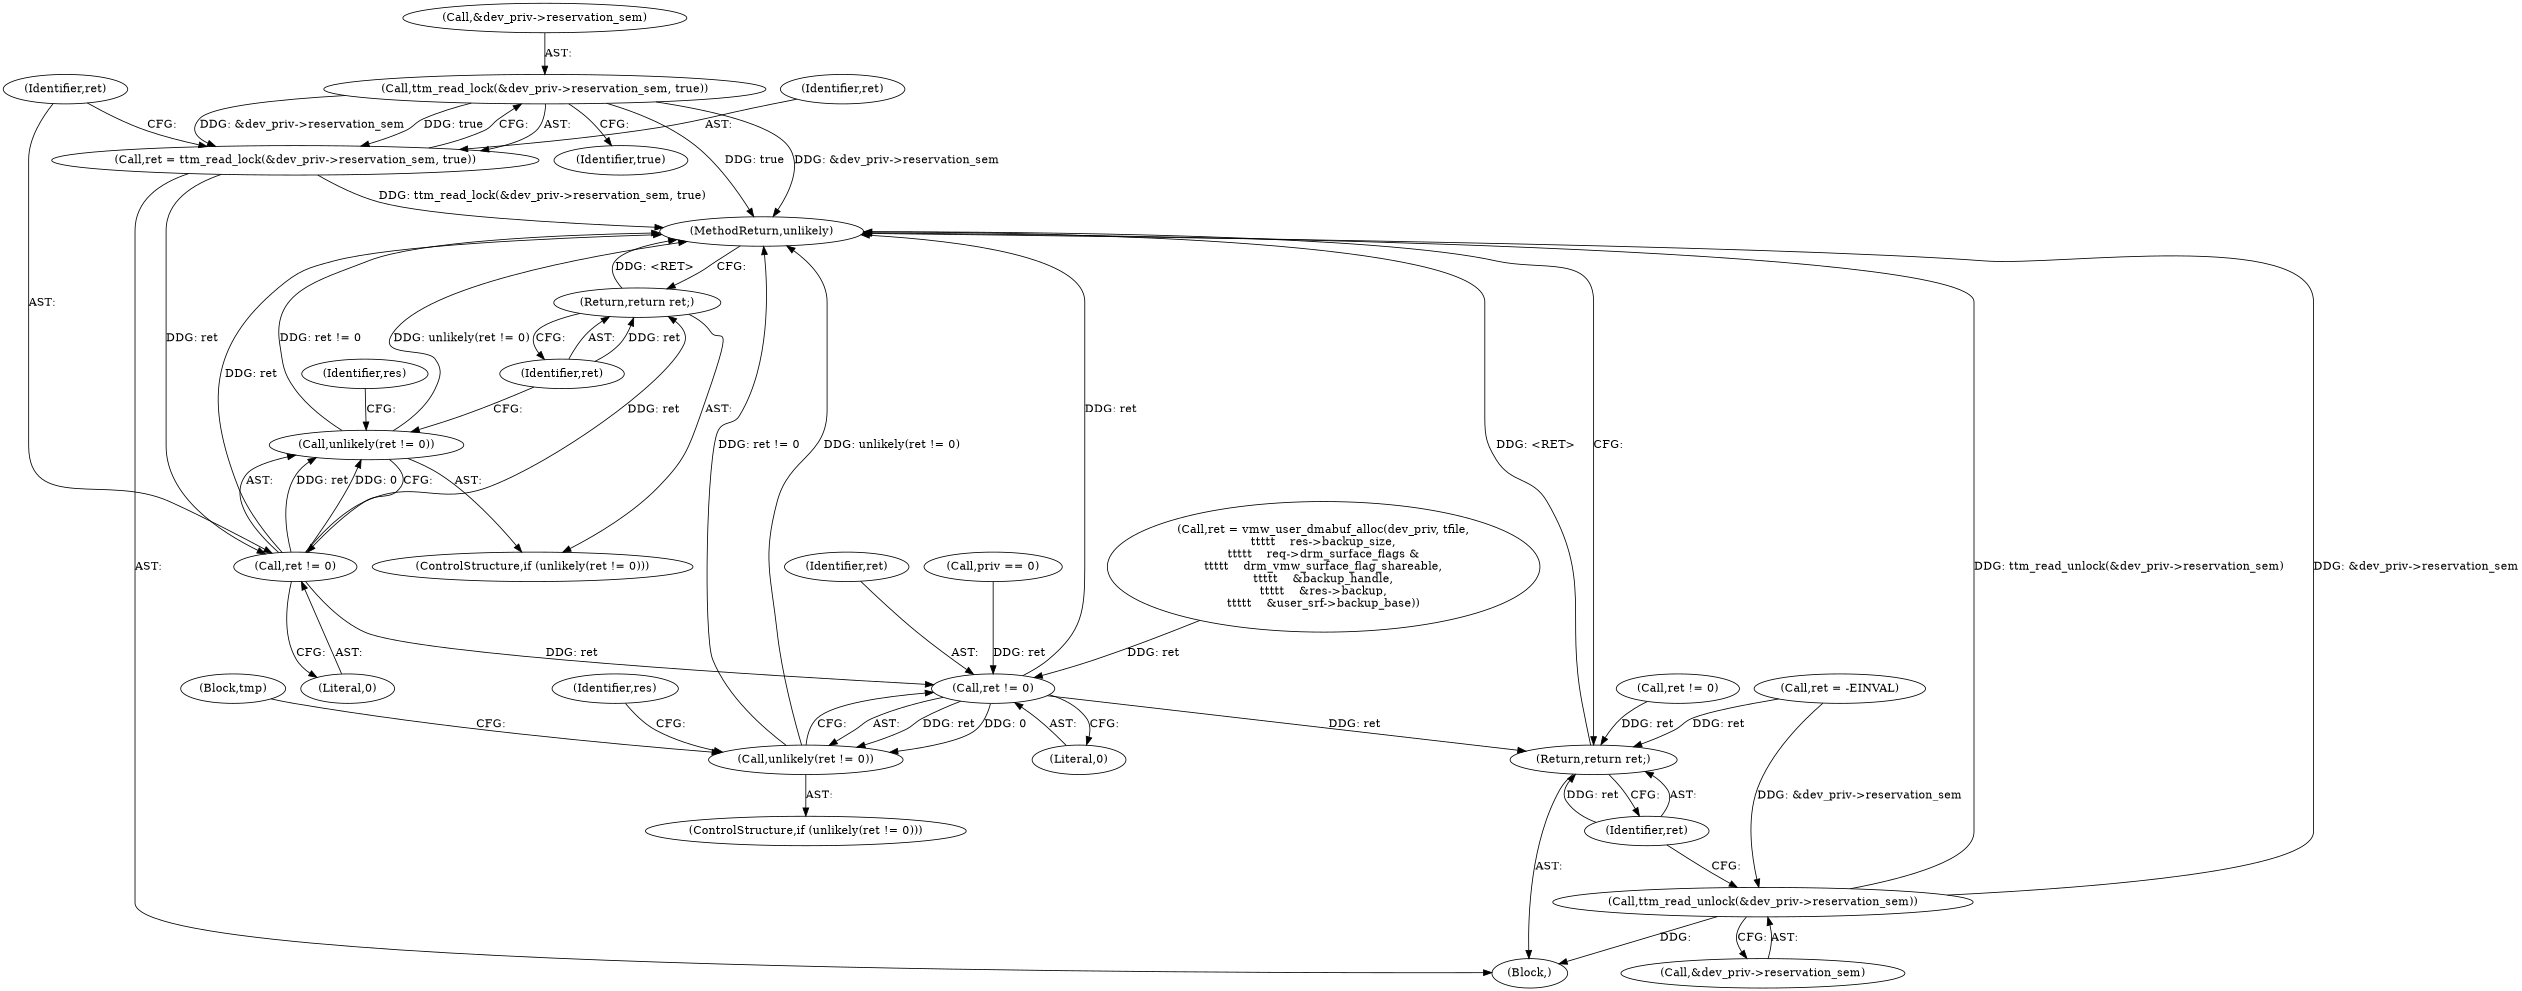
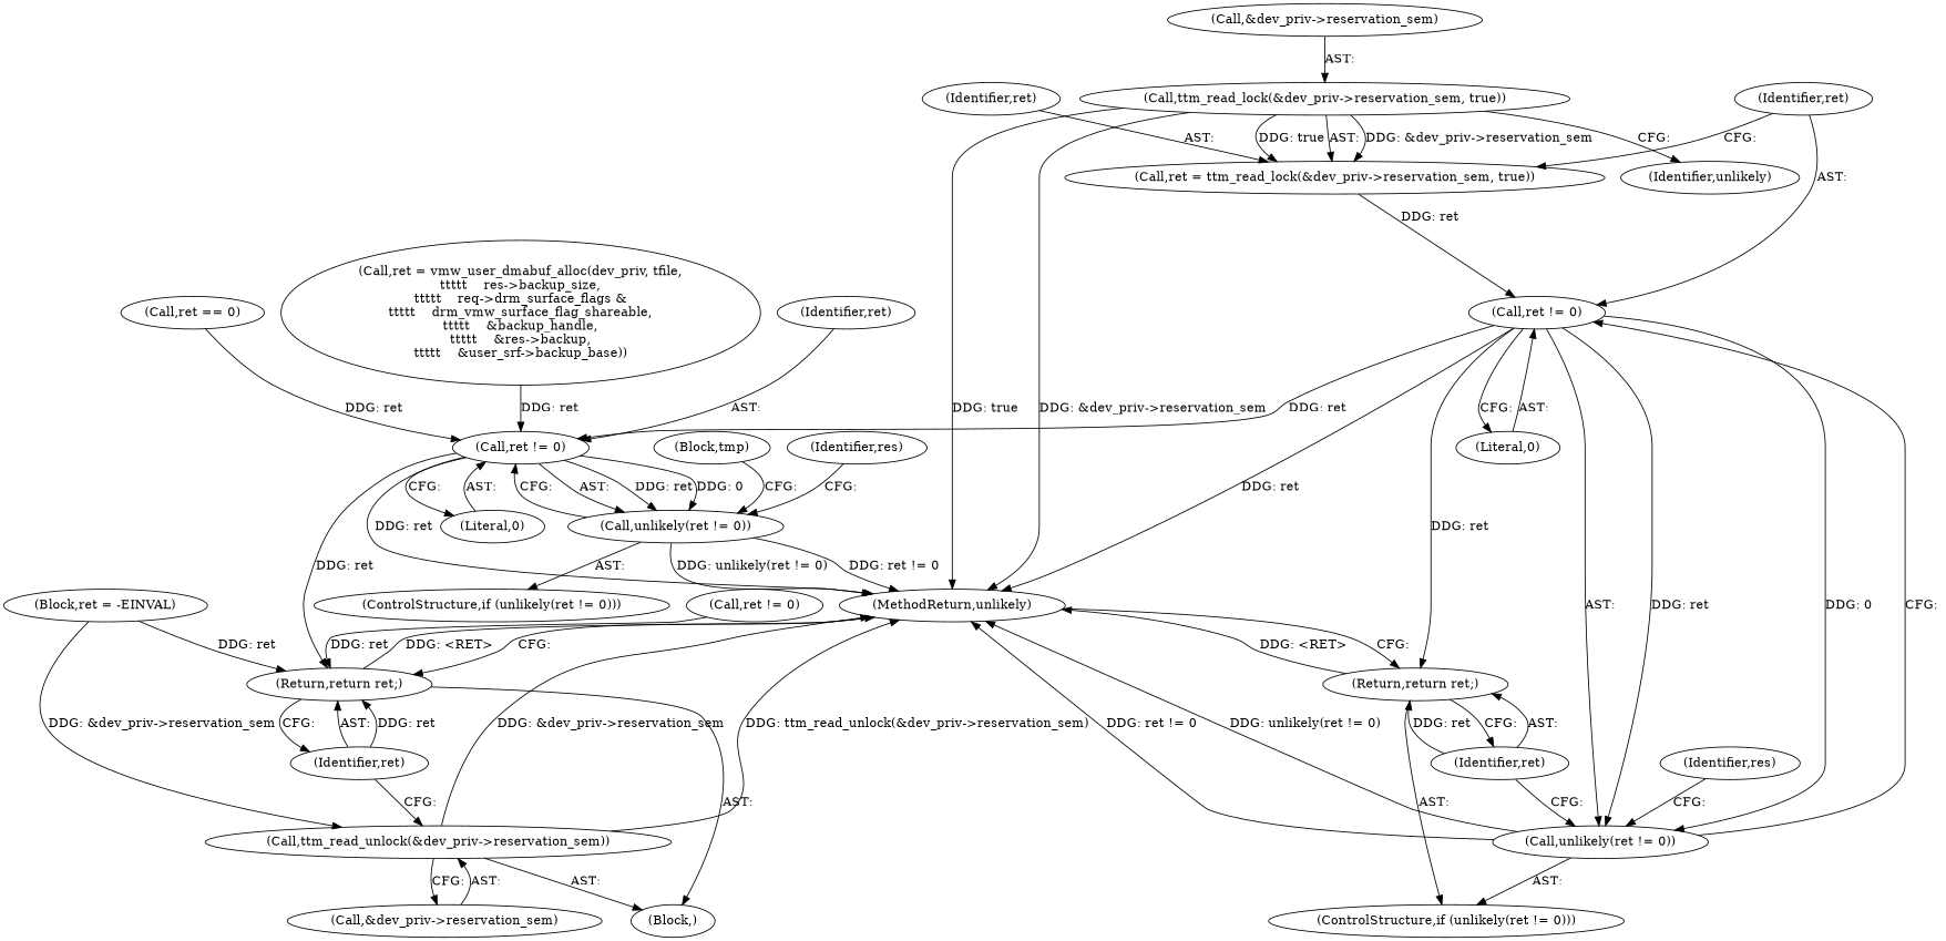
  digraph {
    n1 [label="(Call,ttm_read_lock(&dev_priv->reservation_sem, true))"]
    n2 [label="(Call,ret = ttm_read_lock(&dev_priv->reservation_sem, true))"]
-   n3 [label="(Identifier,true)"]
+   n3 [label="(Identifier,unlikely)"]
    n4 [label="(MethodReturn,unlikely)"]
    n5 [label="(Call,ret != 0)"]
    n6 [label="(Block,)"]
    n7 [label="(Call,ttm_read_unlock(&dev_priv->reservation_sem))"]
    n8 [label="(Call,&dev_priv->reservation_sem)"]
    n9 [label="(Return,return ret;)"]
    n10 [label="(Return,return ret;)"]
    n11 [label="(Call,unlikely(ret != 0))"]
    n12 [label="(Call,ret != 0)"]
    n13 [label="(Literal,0)"]
    n14 [label="(ControlStructure,if (unlikely(ret != 0)))"]
    n15 [label="(Identifier,ret)"]
    n16 [label="(Call,unlikely(ret != 0))"]
    n17 [label="(Literal,0)"]
    n18 [label="(ControlStructure,if (unlikely(ret != 0)))"]
    n19 [label="(Identifier,ret)"]
    n20 [label="(Block,tmp)"]
    n21 [label="(Identifier,ret)"]
    n22 [label="(Identifier,res)"]
-   n23 [label="(Call,priv == 0)"]
+   n23 [label="(Call,ret == 0)"]
    n24 [label="(Call,&dev_priv->reservation_sem)"]
    n25 [label="(Identifier,res)"]
    n26 [label="(Call,ret != 0)"]
    n27 [label="(Call,ret = vmw_user_dmabuf_alloc(dev_priv, tfile,\n\t\t\t\t\t    res->backup_size,\n\t\t\t\t\t    req->drm_surface_flags &\n\t\t\t\t\t    drm_vmw_surface_flag_shareable,\n\t\t\t\t\t    &backup_handle,\n\t\t\t\t\t    &res->backup,\n\t\t\t\t\t    &user_srf->backup_base))"]
    n28 [label="(Identifier,ret)"]
    n29 [label="(Identifier,ret)"]
-   n30 [label="(Call,ret = -EINVAL)"]
+   n30 [label="(Block,ret = -EINVAL)"]
    n1 -> n2 [label="AST: "]
    n1 -> n2 [label="DDG: &dev_priv->reservation_sem"]
    n1 -> n2 [label="DDG: true"]
    n1 -> n3 [label="CFG: "]
    n1 -> n4 [label="DDG: true"]
    n1 -> n4 [label="DDG: &dev_priv->reservation_sem"]
-   n2 -> n1 [label="CFG: "]
-   n2 -> n4 [label="DDG: ttm_read_lock(&dev_priv->reservation_sem, true)"]
    n2 -> n5 [label="DDG: ret"]
-   n2 -> n6 [label="AST: "]
    n4 -> n9 [label="CFG: "]
    n4 -> n10 [label="CFG: "]
    n5 -> n4 [label="DDG: ret"]
    n5 -> n9 [label="DDG: ret"]
    n5 -> n11 [label="AST: "]
    n5 -> n11 [label="DDG: ret"]
    n5 -> n11 [label="DDG: 0"]
    n5 -> n12 [label="DDG: ret"]
    n5 -> n13 [label="CFG: "]
    n7 -> n4 [label="DDG: &dev_priv->reservation_sem"]
    n7 -> n4 [label="DDG: ttm_read_unlock(&dev_priv->reservation_sem)"]
-   n7 -> n6 [label="DDG: "]
+   n7 -> n6 [label="AST: "]
    n7 -> n8 [label="CFG: "]
    n8 -> n7 [label="AST: "]
    n9 -> n4 [label="DDG: <RET>"]
    n9 -> n14 [label="AST: "]
    n9 -> n15 [label="CFG: "]
    n10 -> n4 [label="DDG: <RET>"]
    n10 -> n6 [label="AST: "]
    n10 -> n19 [label="CFG: "]
    n11 -> n4 [label="DDG: ret != 0"]
    n11 -> n4 [label="DDG: unlikely(ret != 0)"]
    n11 -> n5 [label="CFG: "]
    n11 -> n14 [label="AST: "]
    n12 -> n4 [label="DDG: ret"]
    n12 -> n10 [label="DDG: ret"]
    n12 -> n16 [label="AST: "]
    n12 -> n16 [label="DDG: ret"]
    n12 -> n16 [label="DDG: 0"]
    n12 -> n17 [label="CFG: "]
    n13 -> n5 [label="AST: "]
    n15 -> n9 [label="AST: "]
    n15 -> n9 [label="DDG: ret"]
    n15 -> n11 [label="CFG: "]
    n16 -> n4 [label="DDG: unlikely(ret != 0)"]
    n16 -> n4 [label="DDG: ret != 0"]
    n16 -> n12 [label="CFG: "]
    n16 -> n18 [label="AST: "]
    n17 -> n12 [label="AST: "]
    n19 -> n7 [label="CFG: "]
    n19 -> n10 [label="AST: "]
    n19 -> n10 [label="DDG: ret"]
    n20 -> n16 [label="CFG: "]
    n21 -> n2 [label="AST: "]
    n22 -> n16 [label="CFG: "]
    n23 -> n12 [label="DDG: ret"]
    n24 -> n1 [label="AST: "]
    n25 -> n11 [label="CFG: "]
    n26 -> n10 [label="DDG: ret"]
    n27 -> n12 [label="DDG: ret"]
    n28 -> n12 [label="AST: "]
    n29 -> n2 [label="CFG: "]
    n29 -> n5 [label="AST: "]
    n30 -> n7 [label="DDG: &dev_priv->reservation_sem"]
    n30 -> n10 [label="DDG: ret"]
  }
